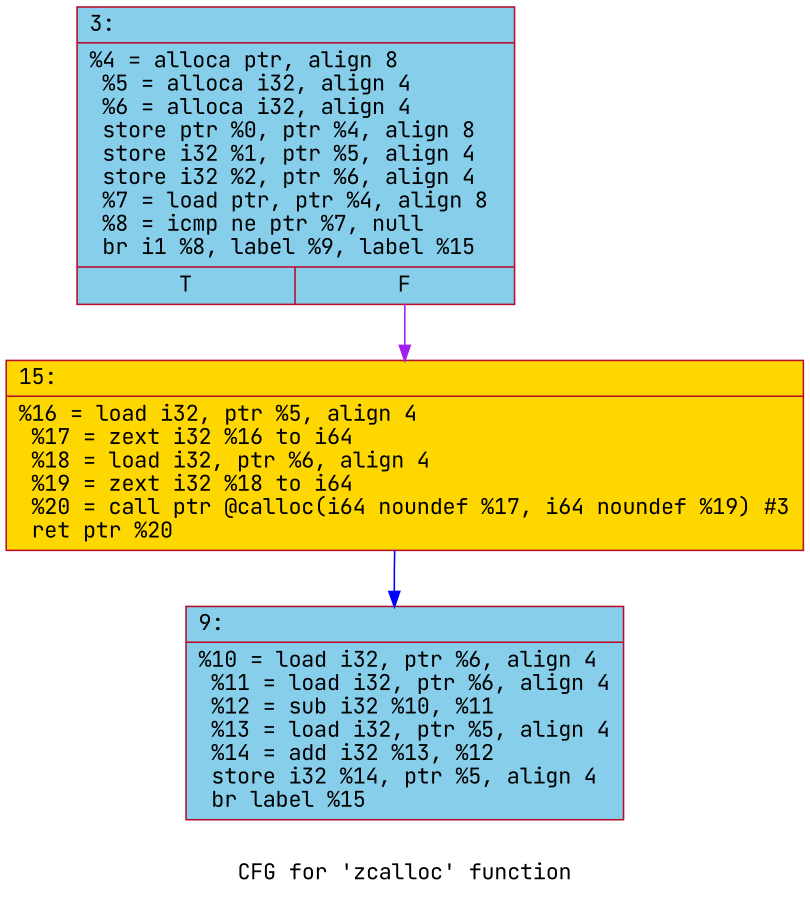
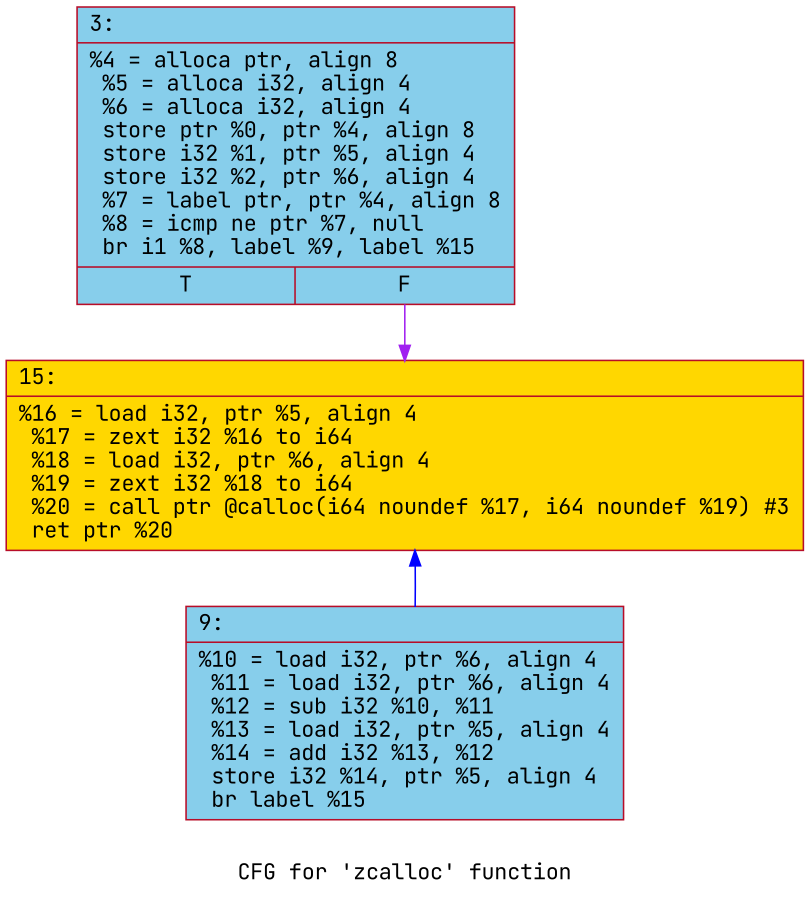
  digraph {
    fontname="JetBrains Mono"
    label="CFG for 'zcalloc' function"
    node [color="#b70d28ff" fillcolor=skyblue fontname="JetBrains Mono" shape=record style=filled]
    edge [fontname="JetBrains Mono"]
-   n1 [label="{3:\l|  %4 = alloca ptr, align 8\l  %5 = alloca i32, align 4\l  %6 = alloca i32, align 4\l  store ptr %0, ptr %4, align 8\l  store i32 %1, ptr %5, align 4\l  store i32 %2, ptr %6, align 4\l  %7 = load ptr, ptr %4, align 8\l  %8 = icmp ne ptr %7, null\l  br i1 %8, label %9, label %15\l|{<s0>T|<s1>F}}"]
+   n1 [label="{3:\l|  %4 = alloca ptr, align 8\l  %5 = alloca i32, align 4\l  %6 = alloca i32, align 4\l  store ptr %0, ptr %4, align 8\l  store i32 %1, ptr %5, align 4\l  store i32 %2, ptr %6, align 4\l  %7 = label ptr, ptr %4, align 8\l  %8 = icmp ne ptr %7, null\l  br i1 %8, label %9, label %15\l|{<s0>T|<s1>F}}"]
    n2 [fillcolor=gold label="{15:\l|  %16 = load i32, ptr %5, align 4\l  %17 = zext i32 %16 to i64\l  %18 = load i32, ptr %6, align 4\l  %19 = zext i32 %18 to i64\l  %20 = call ptr @calloc(i64 noundef %17, i64 noundef %19) #3\l  ret ptr %20\l}"]
    n3 [label="{9:\l|  %10 = load i32, ptr %6, align 4\l  %11 = load i32, ptr %6, align 4\l  %12 = sub i32 %10, %11\l  %13 = load i32, ptr %5, align 4\l  %14 = add i32 %13, %12\l  store i32 %14, ptr %5, align 4\l  br label %15\l}"]
    n1 -> n2 [color=purple tailport=s1]
-   n2 -> n3 [color=blue]
+   n3 -> n2 [color=blue]
  }
